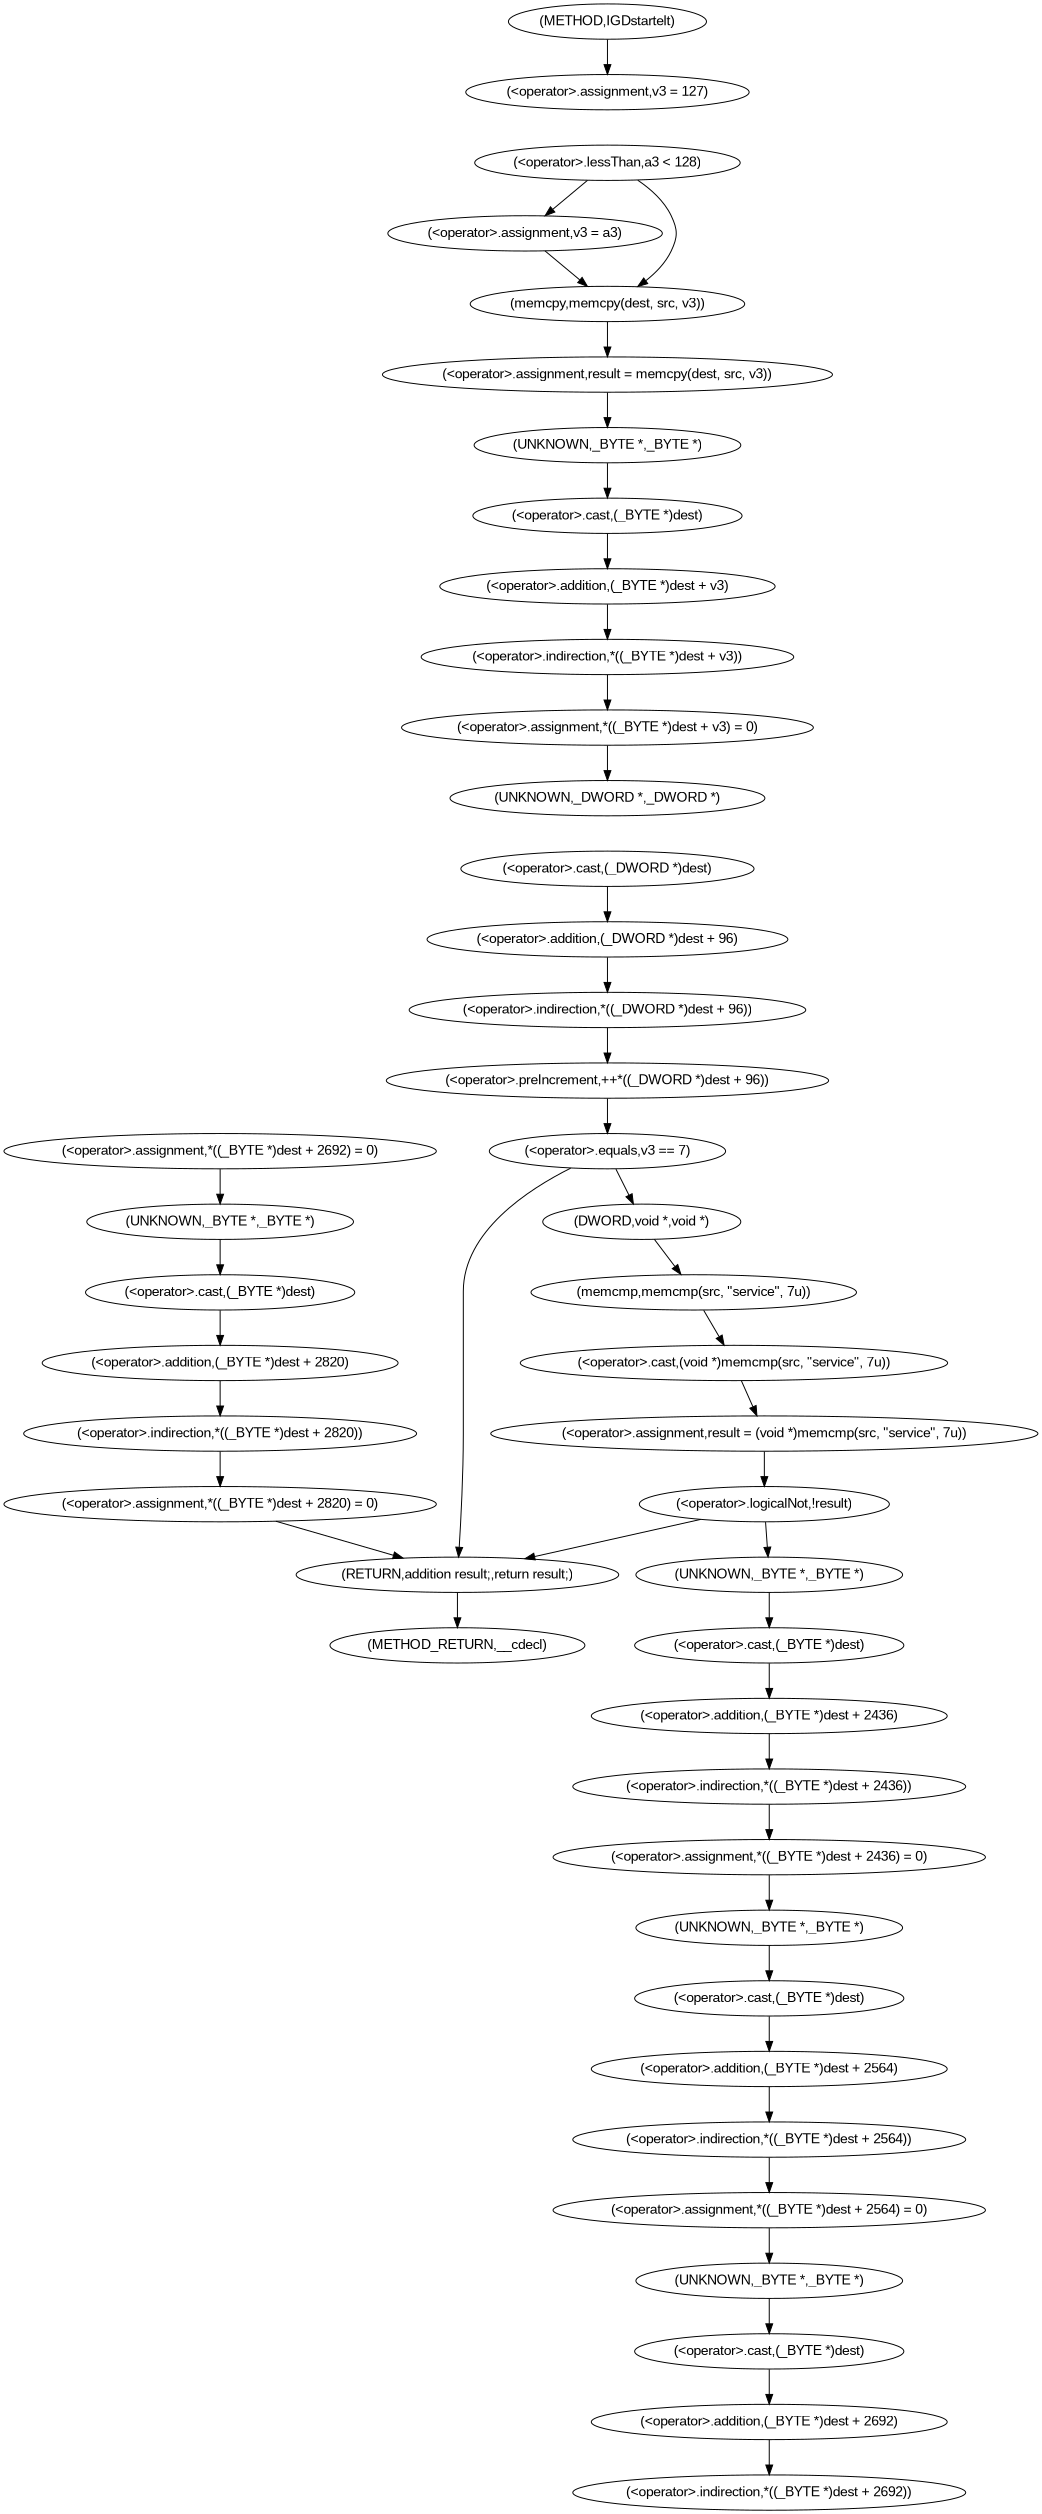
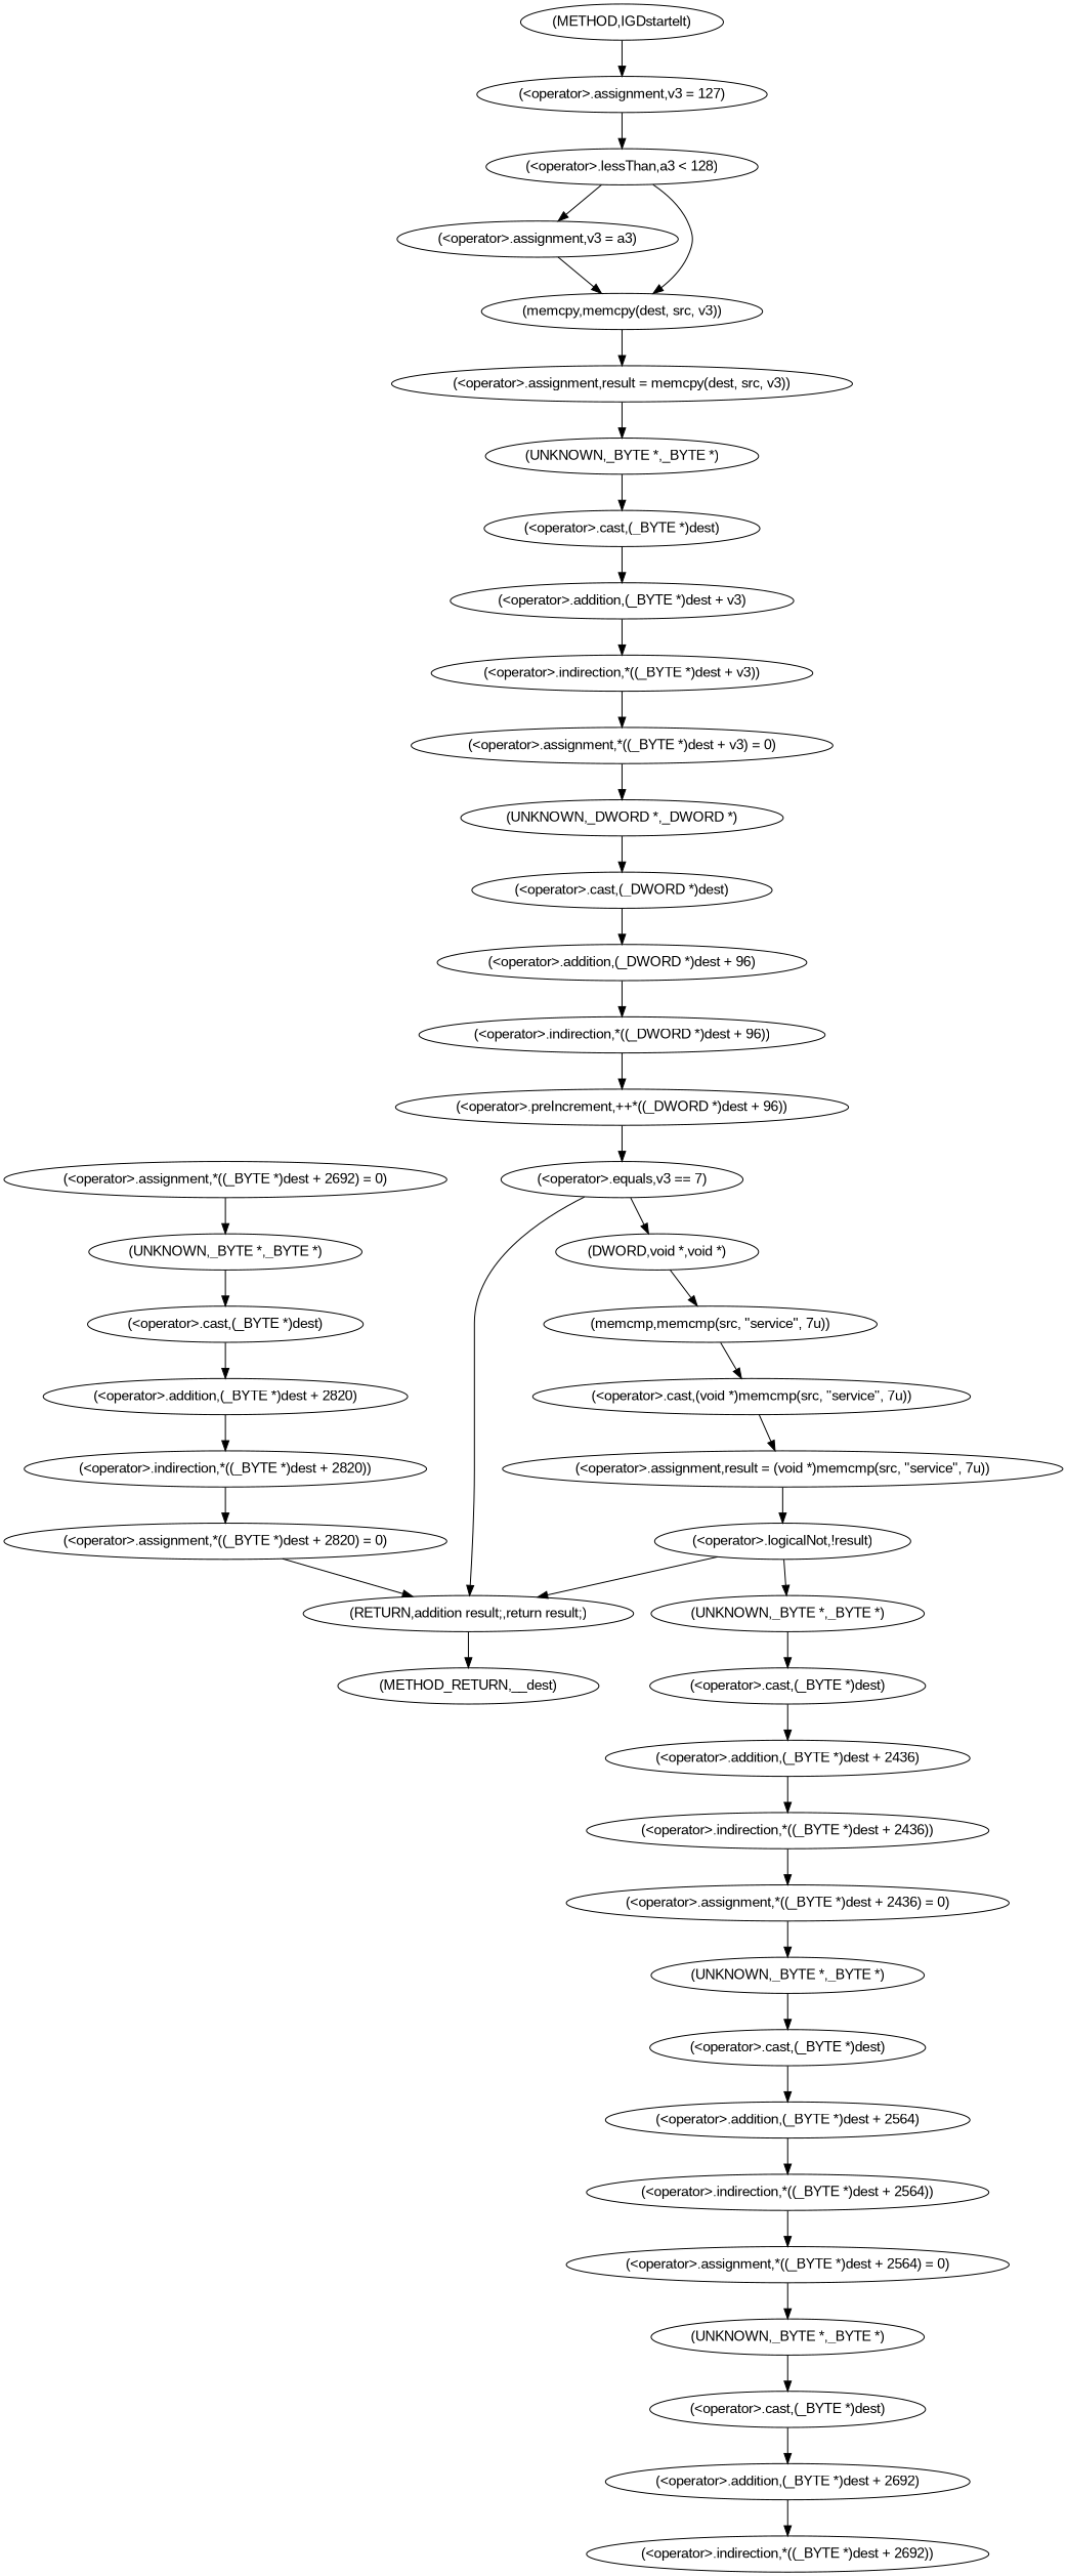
  digraph {
    fontname="Liberation Sans"
    node [fontname="Liberation Sans"]
    edge [fontname="Liberation Sans"]
    n1 [label="(<operator>.assignment,v3 = 127)"]
    n2 [label="(<operator>.lessThan,a3 < 128)"]
    n3 [label="(<operator>.assignment,v3 = a3)"]
    n4 [label="(memcpy,memcpy(dest, src, v3))"]
    n5 [label="(<operator>.assignment,result = memcpy(dest, src, v3))"]
    n6 [label="(UNKNOWN,_BYTE *,_BYTE *)"]
    n7 [label="(<operator>.cast,(_BYTE *)dest)"]
    n8 [label="(<operator>.assignment,*((_BYTE *)dest + v3) = 0)"]
    n9 [label="(UNKNOWN,_DWORD *,_DWORD *)"]
    n10 [label="(<operator>.cast,(_DWORD *)dest)"]
    n11 [label="(<operator>.indirection,*((_BYTE *)dest + v3))"]
    n12 [label="(<operator>.addition,(_BYTE *)dest + v3)"]
    n13 [label="(<operator>.preIncrement,++*((_DWORD *)dest + 96))"]
    n14 [label="(<operator>.equals,v3 == 7)"]
    n15 [label="(DWORD,void *,void *)"]
    n16 [label="(RETURN,addition result;,return result;)"]
    n17 [label="(<operator>.indirection,*((_DWORD *)dest + 96))"]
    n18 [label="(<operator>.addition,(_DWORD *)dest + 96)"]
    n19 [label="(memcmp,memcmp(src, \"service\", 7u))"]
-   n20 [label="(METHOD_RETURN,__cdecl)"]
+   n20 [label="(METHOD_RETURN,__dest)"]
    n21 [label="(<operator>.assignment,result = (void *)memcmp(src, \"service\", 7u))"]
    n22 [label="(<operator>.logicalNot,!result)"]
    n23 [label="(UNKNOWN,_BYTE *,_BYTE *)"]
    n24 [label="(<operator>.cast,(void *)memcmp(src, \"service\", 7u))"]
    n25 [label="(<operator>.cast,(_BYTE *)dest)"]
    n26 [label="(<operator>.assignment,*((_BYTE *)dest + 2436) = 0)"]
    n27 [label="(UNKNOWN,_BYTE *,_BYTE *)"]
    n28 [label="(<operator>.cast,(_BYTE *)dest)"]
    n29 [label="(<operator>.indirection,*((_BYTE *)dest + 2436))"]
    n30 [label="(<operator>.addition,(_BYTE *)dest + 2436)"]
    n31 [label="(<operator>.assignment,*((_BYTE *)dest + 2564) = 0)"]
    n32 [label="(UNKNOWN,_BYTE *,_BYTE *)"]
    n33 [label="(<operator>.cast,(_BYTE *)dest)"]
    n34 [label="(<operator>.indirection,*((_BYTE *)dest + 2564))"]
    n35 [label="(<operator>.addition,(_BYTE *)dest + 2564)"]
    n36 [label="(<operator>.assignment,*((_BYTE *)dest + 2692) = 0)"]
    n37 [label="(UNKNOWN,_BYTE *,_BYTE *)"]
    n38 [label="(<operator>.cast,(_BYTE *)dest)"]
    n39 [label="(<operator>.indirection,*((_BYTE *)dest + 2692))"]
    n40 [label="(<operator>.addition,(_BYTE *)dest + 2692)"]
    n41 [label="(<operator>.assignment,*((_BYTE *)dest + 2820) = 0)"]
    n42 [label="(<operator>.indirection,*((_BYTE *)dest + 2820))"]
    n43 [label="(<operator>.addition,(_BYTE *)dest + 2820)"]
    n44 [label="(METHOD,IGDstartelt)"]
+   n1 -> n2
    n2 -> n3
    n2 -> n4
    n3 -> n4
    n4 -> n5
    n5 -> n6
    n6 -> n7
    n7 -> n12
    n8 -> n9
+   n9 -> n10
    n10 -> n18
    n11 -> n8
    n12 -> n11
    n13 -> n14
    n14 -> n15
    n14 -> n16
    n15 -> n19
    n16 -> n20
    n17 -> n13
    n18 -> n17
    n19 -> n24
    n21 -> n22
    n22 -> n16
    n22 -> n23
    n23 -> n25
    n24 -> n21
    n25 -> n30
    n26 -> n27
    n27 -> n28
    n28 -> n35
    n29 -> n26
    n30 -> n29
    n31 -> n32
    n32 -> n33
    n33 -> n40
    n34 -> n31
    n35 -> n34
    n36 -> n37
    n37 -> n38
    n38 -> n43
    n40 -> n39
    n41 -> n16
    n42 -> n41
    n43 -> n42
    n44 -> n1
  }
